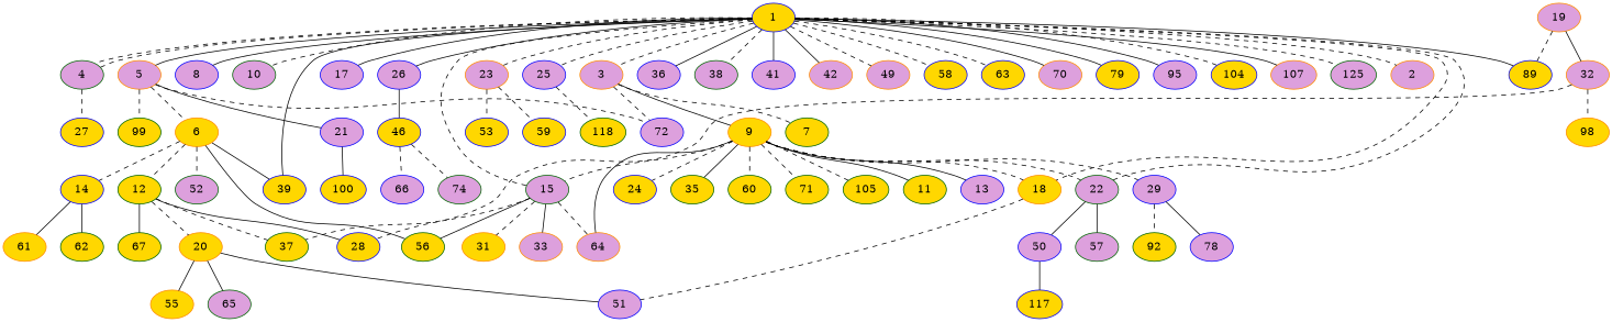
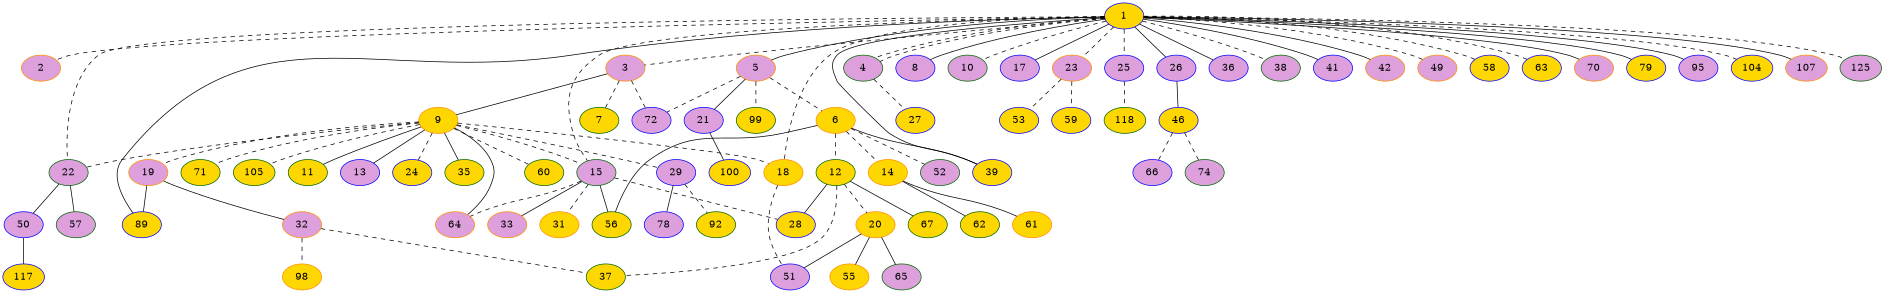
  graph {
    node [color=blue fillcolor=gold style=filled]
    edge [style=dashed]
    2 [color=darkorange fillcolor=plum]
    1
    3 [color=darkorange fillcolor=plum]
    4 [color=darkgreen fillcolor=plum super="+116+101+97"]
    5 [color=darkorange fillcolor=plum]
    8 [fillcolor=plum]
    10 [color=darkgreen fillcolor=plum]
    15 [color=darkgreen fillcolor=plum super="+16"]
    17 [fillcolor=plum]
    18 [color=darkorange super="+88"]
    22 [color=darkgreen fillcolor=plum]
    23 [color=darkorange fillcolor=plum super="+47"]
    25 [fillcolor=plum super="+48"]
    26 [fillcolor=plum]
    36 [fillcolor=plum]
    38 [color=darkgreen fillcolor=plum]
    39 [super="+75"]
    41 [fillcolor=plum super="+68"]
    42 [color=darkorange fillcolor=plum]
    49 [color=darkorange fillcolor=plum]
    58
    63 [super="+96"]
    70 [color=darkorange fillcolor=plum]
    79 [super="+124"]
    89
    95 [fillcolor=plum]
    104 [super="+112"]
    107 [color=darkorange fillcolor=plum super="+111"]
    125 [color=darkgreen fillcolor=plum]
    7 [color=darkgreen]
    9 [color=darkorange super="+34+43+93+83+102"]
    72 [fillcolor=plum super="+80"]
    27
    6 [color=darkorange]
    21 [fillcolor=plum super="+54+90"]
    99 [color=darkgreen]
    56 [color=darkgreen super="+120"]
    64 [color=darkorange fillcolor=plum super="+73"]
    28 [super="+40+103"]
    31 [color=darkorange]
    33 [color=darkorange fillcolor=plum]
    51 [fillcolor=plum super="+69"]
    50 [fillcolor=plum]
    57 [color=darkgreen fillcolor=plum]
    53
    59
    118 [color=darkgreen]
    46
    11 [color=darkgreen super="+91"]
    13 [fillcolor=plum super="+44"]
    19 [color=darkorange fillcolor=plum]
    24
    29 [fillcolor=plum]
    35 [color=darkgreen]
    60 [color=darkgreen super="+86+123"]
    71 [color=darkgreen]
    105 [color=darkgreen]
    12 [color=darkgreen super="+30"]
-   14 [super="+122+115"]
+   14 [color=darkorange super="+122+115"]
    52 [color=darkgreen fillcolor=plum]
    100
    20 [color=darkorange]
    37 [color=darkgreen super="+45+109+94"]
    67 [color=darkgreen]
    61 [color=darkorange]
    62 [color=darkgreen]
    32 [color=darkorange fillcolor=plum]
    78 [fillcolor=plum]
    92 [color=darkgreen]
    55 [color=darkorange]
    65 [color=darkgreen fillcolor=plum]
    98 [color=darkorange]
    117
    66 [fillcolor=plum]
    74 [color=darkgreen fillcolor=plum]
    1 -- 2
    1 -- 3
    1 -- 4
    1 -- 4
    1 -- 5 [style=solid]
    1 -- 8 [style=solid]
    1 -- 10
    1 -- 15
    1 -- 17 [style=solid]
    1 -- 18
    1 -- 22
    1 -- 23
    1 -- 25
    1 -- 26 [style=solid]
    1 -- 36 [style=solid]
    1 -- 38
    1 -- 39 [style=solid]
    1 -- 41 [style=solid]
    1 -- 42 [style=solid]
    1 -- 49
    1 -- 58
    1 -- 63
    1 -- 70 [style=solid]
    1 -- 79 [style=solid]
    1 -- 89 [style=solid]
    1 -- 95 [style=solid]
    1 -- 104
    1 -- 107 [style=solid]
    1 -- 125
    3 -- 7
    3 -- 9 [style=solid]
    3 -- 72
    4 -- 27
    5 -- 72
    5 -- 6
    5 -- 21 [style=solid]
    5 -- 99
    15 -- 56 [style=solid]
    15 -- 64
    15 -- 28
    15 -- 31
    15 -- 33 [style=solid]
    18 -- 51
    22 -- 50 [style=solid]
    22 -- 57 [style=solid]
    23 -- 53
    23 -- 59
    25 -- 118
    26 -- 46 [style=solid]
    9 -- 15
    9 -- 18
    9 -- 22
    9 -- 64 [style=solid]
    9 -- 11 [style=solid]
    9 -- 13 [style=solid]
+   9 -- 19
    9 -- 24
    9 -- 29
    9 -- 35 [style=solid]
    9 -- 60
    9 -- 71
    9 -- 105
    6 -- 39 [style=solid]
    6 -- 56 [style=solid]
    6 -- 12
    6 -- 14
    6 -- 52
    21 -- 100 [style=solid]
    50 -- 117 [style=solid]
    46 -- 66
    46 -- 74
-   19 -- 89
+   19 -- 89 [style=solid]
    19 -- 32 [style=solid]
    29 -- 78 [style=solid]
    29 -- 92
    12 -- 28 [style=solid]
    12 -- 20
    12 -- 37
    12 -- 67 [style=solid]
    14 -- 61 [style=solid]
    14 -- 62 [style=solid]
    20 -- 51 [style=solid]
    20 -- 55 [style=solid]
    20 -- 65 [style=solid]
    32 -- 37
    32 -- 98
  }
